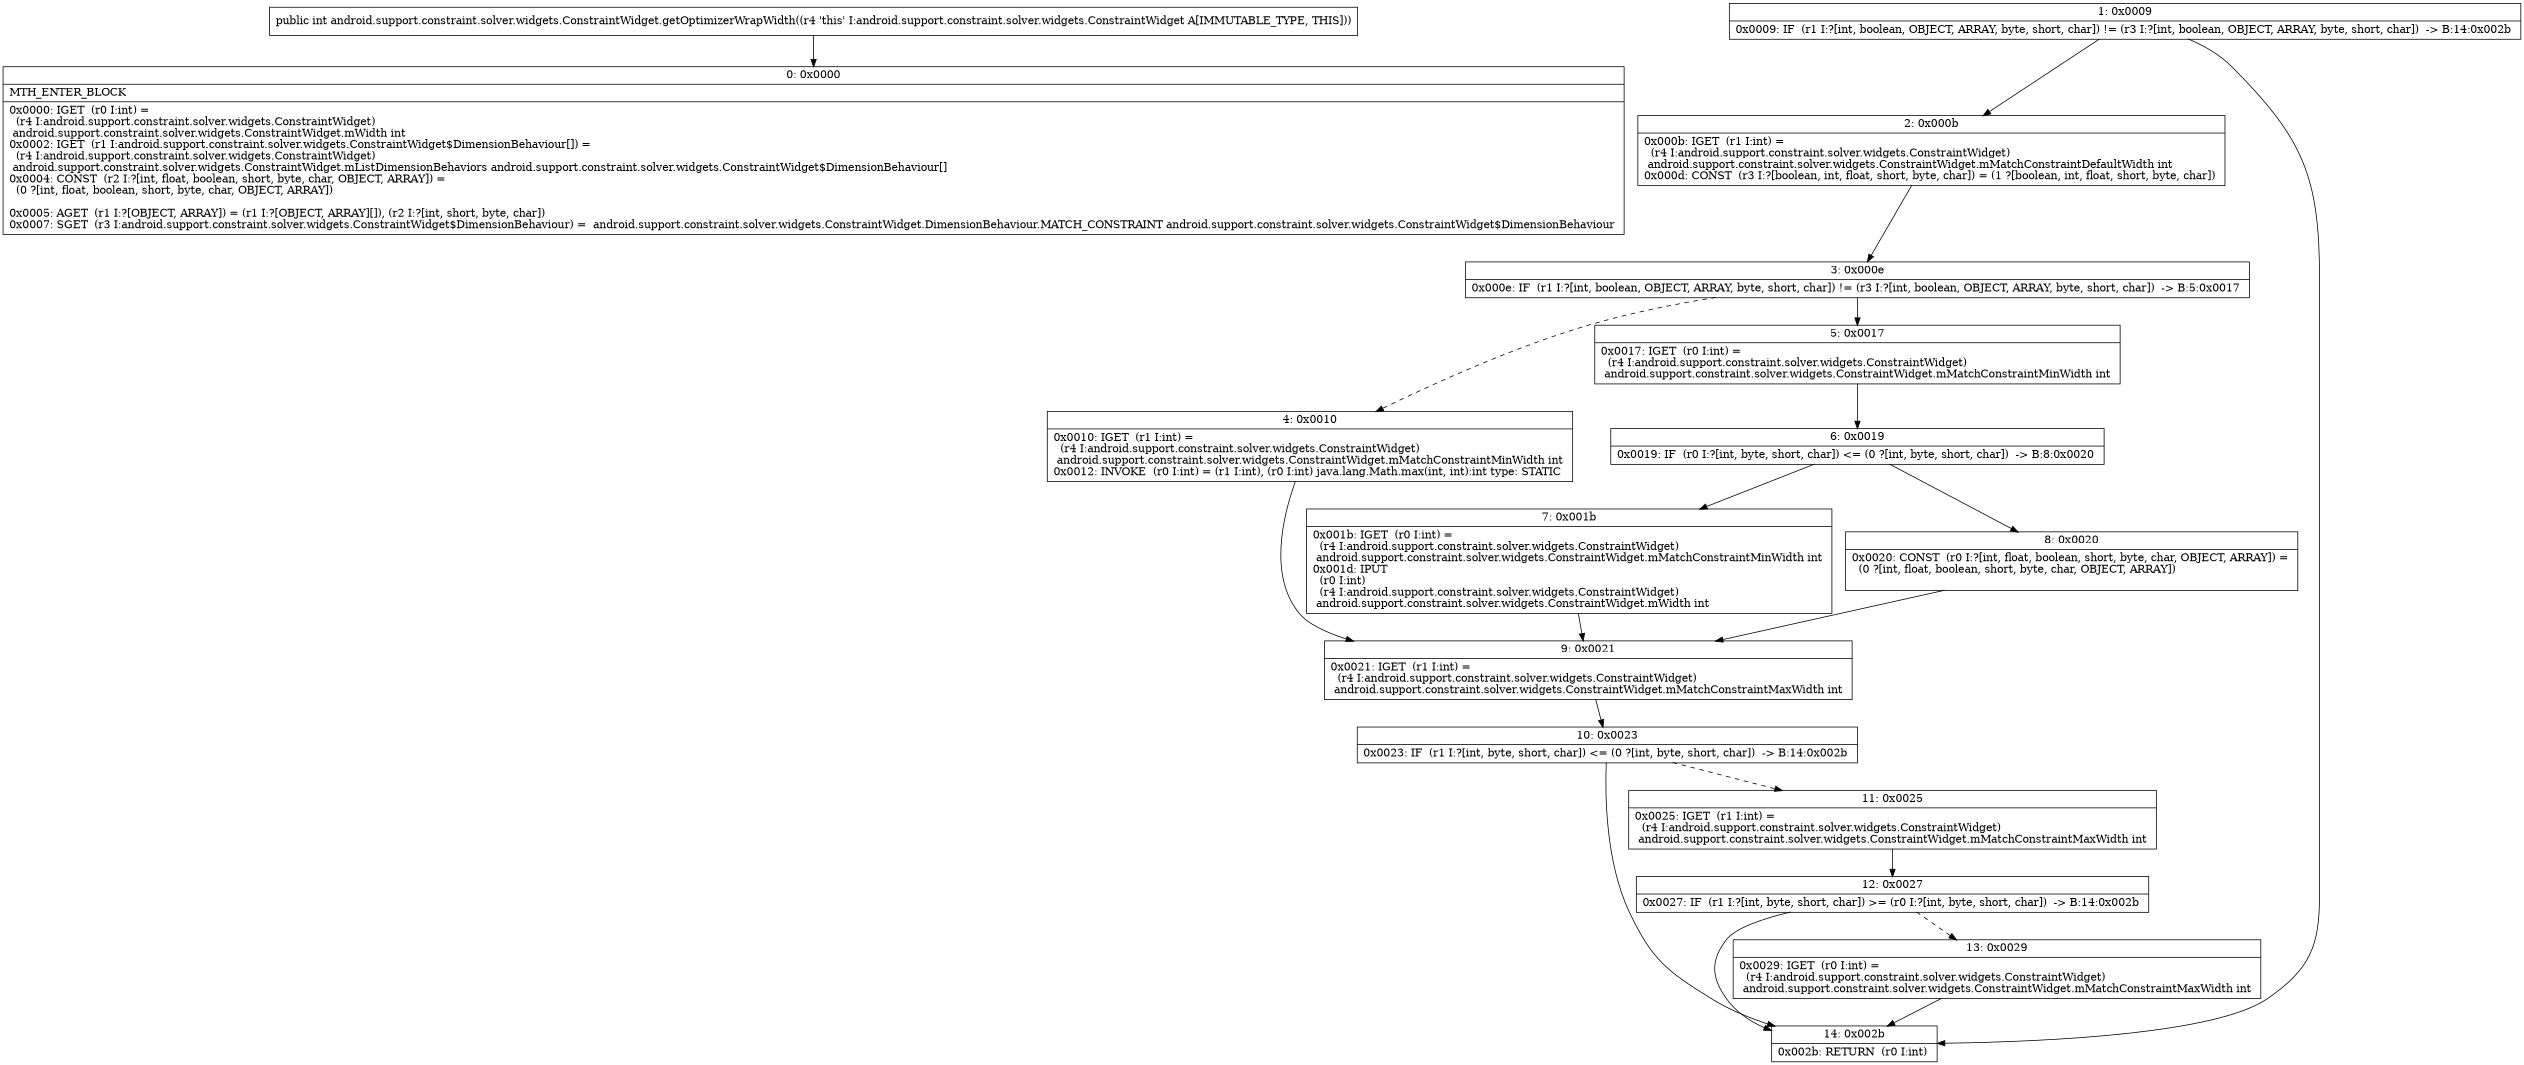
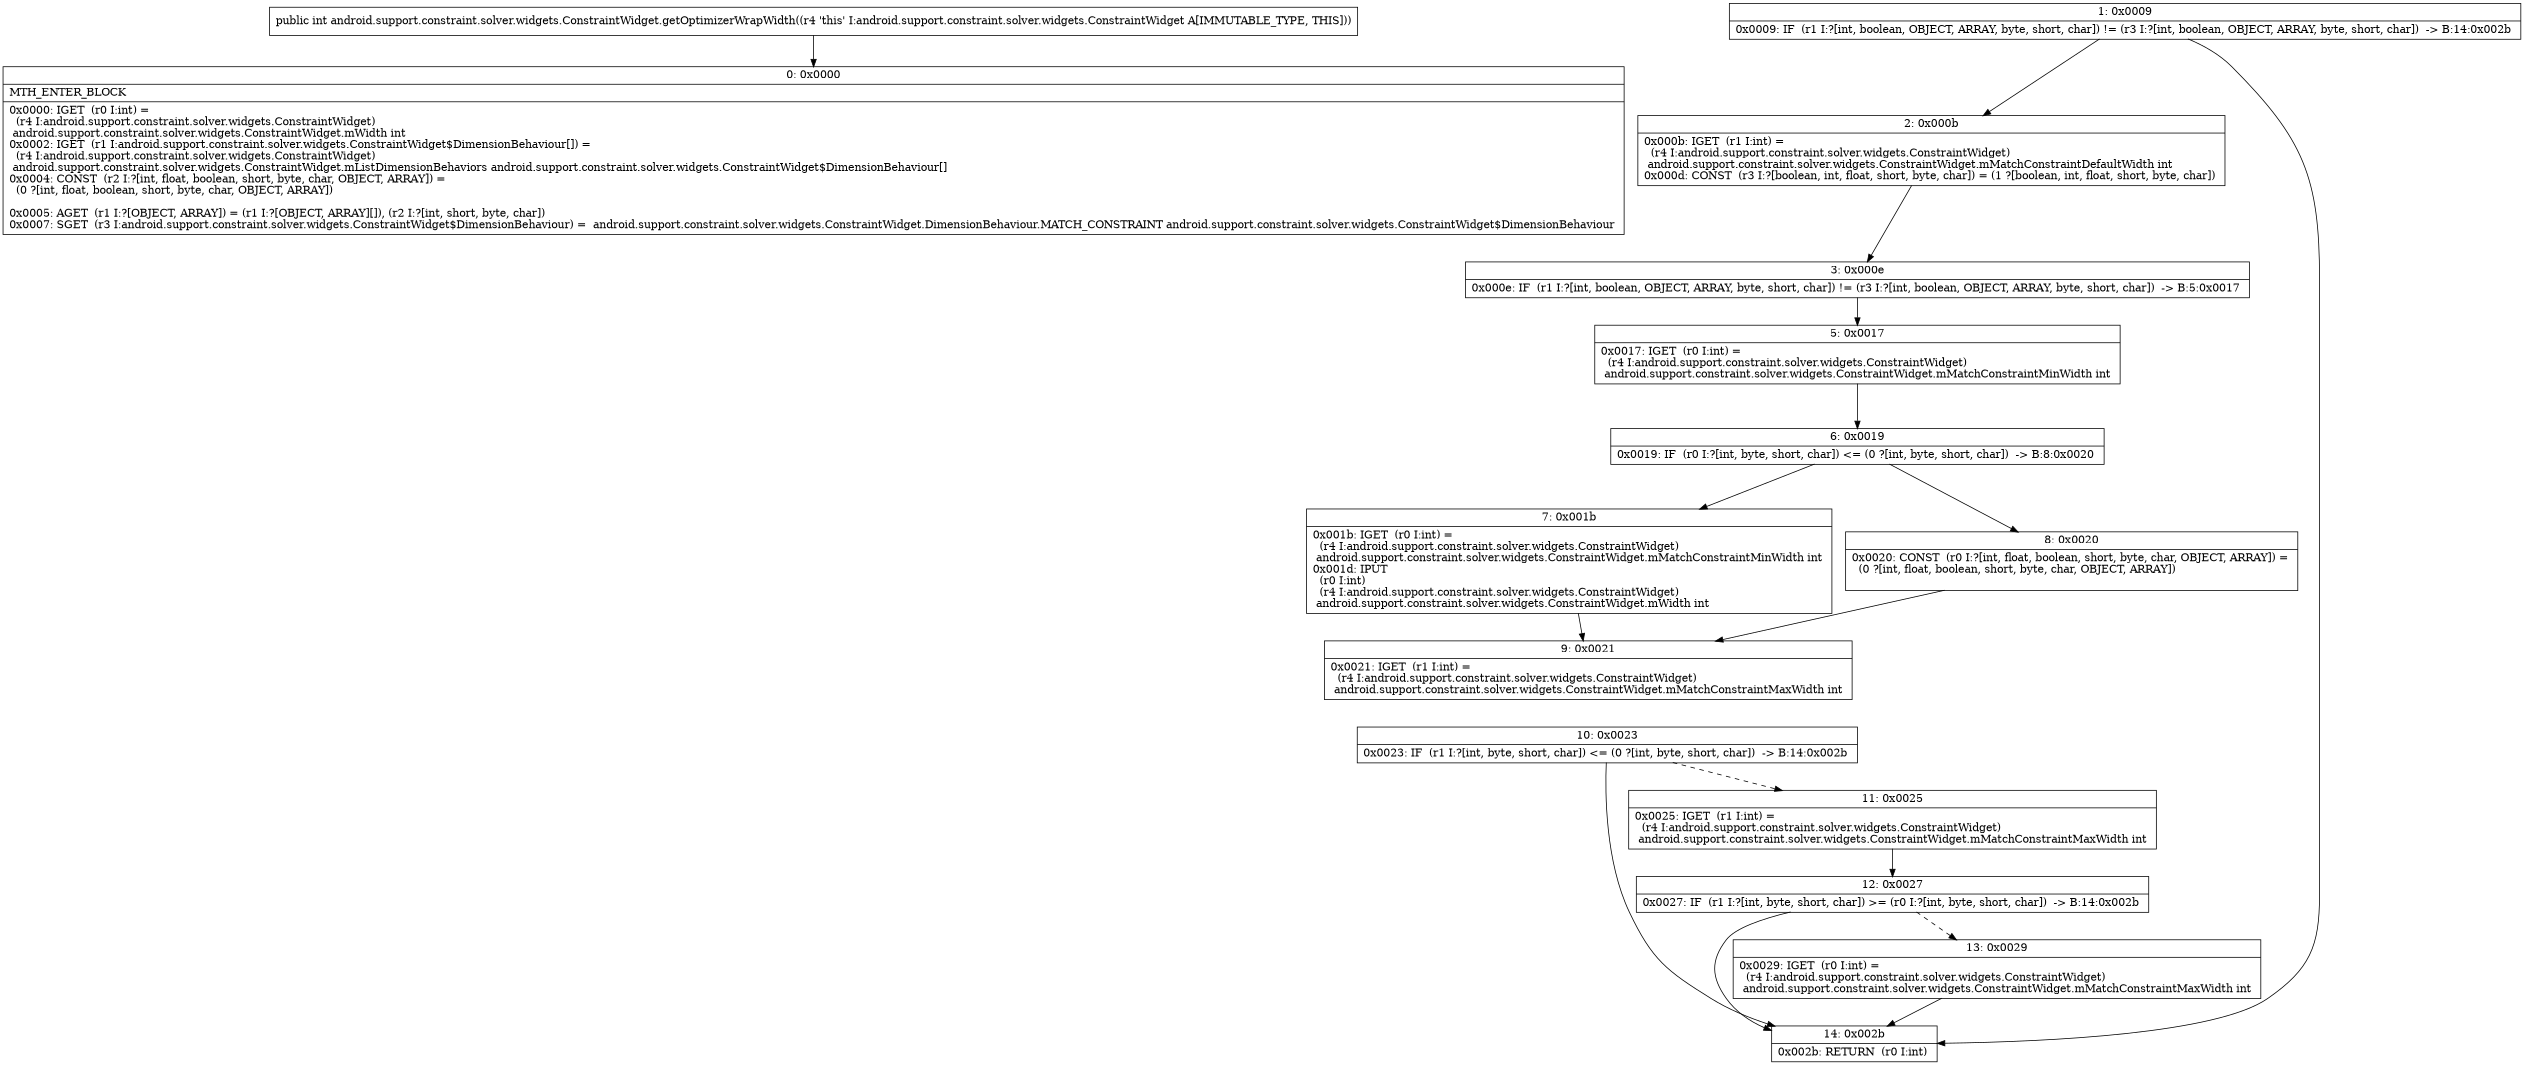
  digraph {
    node [shape=record]
    n1 [label="{0\:\ 0x0000|MTH_ENTER_BLOCK\l|0x0000: IGET  (r0 I:int) = \l  (r4 I:android.support.constraint.solver.widgets.ConstraintWidget)\l android.support.constraint.solver.widgets.ConstraintWidget.mWidth int \l0x0002: IGET  (r1 I:android.support.constraint.solver.widgets.ConstraintWidget$DimensionBehaviour[]) = \l  (r4 I:android.support.constraint.solver.widgets.ConstraintWidget)\l android.support.constraint.solver.widgets.ConstraintWidget.mListDimensionBehaviors android.support.constraint.solver.widgets.ConstraintWidget$DimensionBehaviour[] \l0x0004: CONST  (r2 I:?[int, float, boolean, short, byte, char, OBJECT, ARRAY]) = \l  (0 ?[int, float, boolean, short, byte, char, OBJECT, ARRAY])\l \l0x0005: AGET  (r1 I:?[OBJECT, ARRAY]) = (r1 I:?[OBJECT, ARRAY][]), (r2 I:?[int, short, byte, char]) \l0x0007: SGET  (r3 I:android.support.constraint.solver.widgets.ConstraintWidget$DimensionBehaviour) =  android.support.constraint.solver.widgets.ConstraintWidget.DimensionBehaviour.MATCH_CONSTRAINT android.support.constraint.solver.widgets.ConstraintWidget$DimensionBehaviour \l}"]
    n2 [label="{1\:\ 0x0009|0x0009: IF  (r1 I:?[int, boolean, OBJECT, ARRAY, byte, short, char]) != (r3 I:?[int, boolean, OBJECT, ARRAY, byte, short, char])  \-\> B:14:0x002b \l}"]
    n3 [label="{2\:\ 0x000b|0x000b: IGET  (r1 I:int) = \l  (r4 I:android.support.constraint.solver.widgets.ConstraintWidget)\l android.support.constraint.solver.widgets.ConstraintWidget.mMatchConstraintDefaultWidth int \l0x000d: CONST  (r3 I:?[boolean, int, float, short, byte, char]) = (1 ?[boolean, int, float, short, byte, char]) \l}"]
    n4 [label="{14\:\ 0x002b|0x002b: RETURN  (r0 I:int) \l}"]
    n5 [label="{3\:\ 0x000e|0x000e: IF  (r1 I:?[int, boolean, OBJECT, ARRAY, byte, short, char]) != (r3 I:?[int, boolean, OBJECT, ARRAY, byte, short, char])  \-\> B:5:0x0017 \l}"]
-   n6 [label="{4\:\ 0x0010|0x0010: IGET  (r1 I:int) = \l  (r4 I:android.support.constraint.solver.widgets.ConstraintWidget)\l android.support.constraint.solver.widgets.ConstraintWidget.mMatchConstraintMinWidth int \l0x0012: INVOKE  (r0 I:int) = (r1 I:int), (r0 I:int) java.lang.Math.max(int, int):int type: STATIC \l}"]
    n7 [label="{5\:\ 0x0017|0x0017: IGET  (r0 I:int) = \l  (r4 I:android.support.constraint.solver.widgets.ConstraintWidget)\l android.support.constraint.solver.widgets.ConstraintWidget.mMatchConstraintMinWidth int \l}"]
    n8 [label="{9\:\ 0x0021|0x0021: IGET  (r1 I:int) = \l  (r4 I:android.support.constraint.solver.widgets.ConstraintWidget)\l android.support.constraint.solver.widgets.ConstraintWidget.mMatchConstraintMaxWidth int \l}"]
    n9 [label="{6\:\ 0x0019|0x0019: IF  (r0 I:?[int, byte, short, char]) \<= (0 ?[int, byte, short, char])  \-\> B:8:0x0020 \l}"]
    n10 [label="{10\:\ 0x0023|0x0023: IF  (r1 I:?[int, byte, short, char]) \<= (0 ?[int, byte, short, char])  \-\> B:14:0x002b \l}"]
    n11 [label="{7\:\ 0x001b|0x001b: IGET  (r0 I:int) = \l  (r4 I:android.support.constraint.solver.widgets.ConstraintWidget)\l android.support.constraint.solver.widgets.ConstraintWidget.mMatchConstraintMinWidth int \l0x001d: IPUT  \l  (r0 I:int)\l  (r4 I:android.support.constraint.solver.widgets.ConstraintWidget)\l android.support.constraint.solver.widgets.ConstraintWidget.mWidth int \l}"]
    n12 [label="{8\:\ 0x0020|0x0020: CONST  (r0 I:?[int, float, boolean, short, byte, char, OBJECT, ARRAY]) = \l  (0 ?[int, float, boolean, short, byte, char, OBJECT, ARRAY])\l \l}"]
    n13 [label="{11\:\ 0x0025|0x0025: IGET  (r1 I:int) = \l  (r4 I:android.support.constraint.solver.widgets.ConstraintWidget)\l android.support.constraint.solver.widgets.ConstraintWidget.mMatchConstraintMaxWidth int \l}"]
    n14 [label="{12\:\ 0x0027|0x0027: IF  (r1 I:?[int, byte, short, char]) \>= (r0 I:?[int, byte, short, char])  \-\> B:14:0x002b \l}"]
    n15 [label="{13\:\ 0x0029|0x0029: IGET  (r0 I:int) = \l  (r4 I:android.support.constraint.solver.widgets.ConstraintWidget)\l android.support.constraint.solver.widgets.ConstraintWidget.mMatchConstraintMaxWidth int \l}"]
    n16 [label="{public int android.support.constraint.solver.widgets.ConstraintWidget.getOptimizerWrapWidth((r4 'this' I:android.support.constraint.solver.widgets.ConstraintWidget A[IMMUTABLE_TYPE, THIS])) }"]
    n2 -> n3 [style=solid]
    n2 -> n4
    n3 -> n5
-   n5 -> n6 [style=dashed]
    n5 -> n7
-   n6 -> n8
    n7 -> n9
-   n8 -> n10
    n9 -> n11 [style=solid]
    n9 -> n12
    n10 -> n4
    n10 -> n13 [style=dashed]
    n11 -> n8
    n12 -> n8
    n13 -> n14
    n14 -> n4
    n14 -> n15 [style=dashed]
    n15 -> n4
    n16 -> n1
  }
